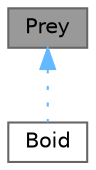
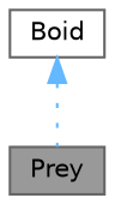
  digraph {
    node [color=gray40 fontname=Helvetica fontsize=10 shape=box style=filled]
    n1 [fillcolor=grey60 fontcolor=black height=0.2 label=Prey width=0.4]
    n2 [fillcolor=white height=0.2 label=Boid width=0.4]
-   n1 -> n2 [color=steelblue1 dir=back fontname=Helvetica fontsize=10 labelfontname=Helvetica labelfontsize=10 style=dotted]
+   n2 -> n1 [color=steelblue1 dir=back fontname=Helvetica fontsize=10 labelfontname=Helvetica labelfontsize=10 style=dotted]
  }
